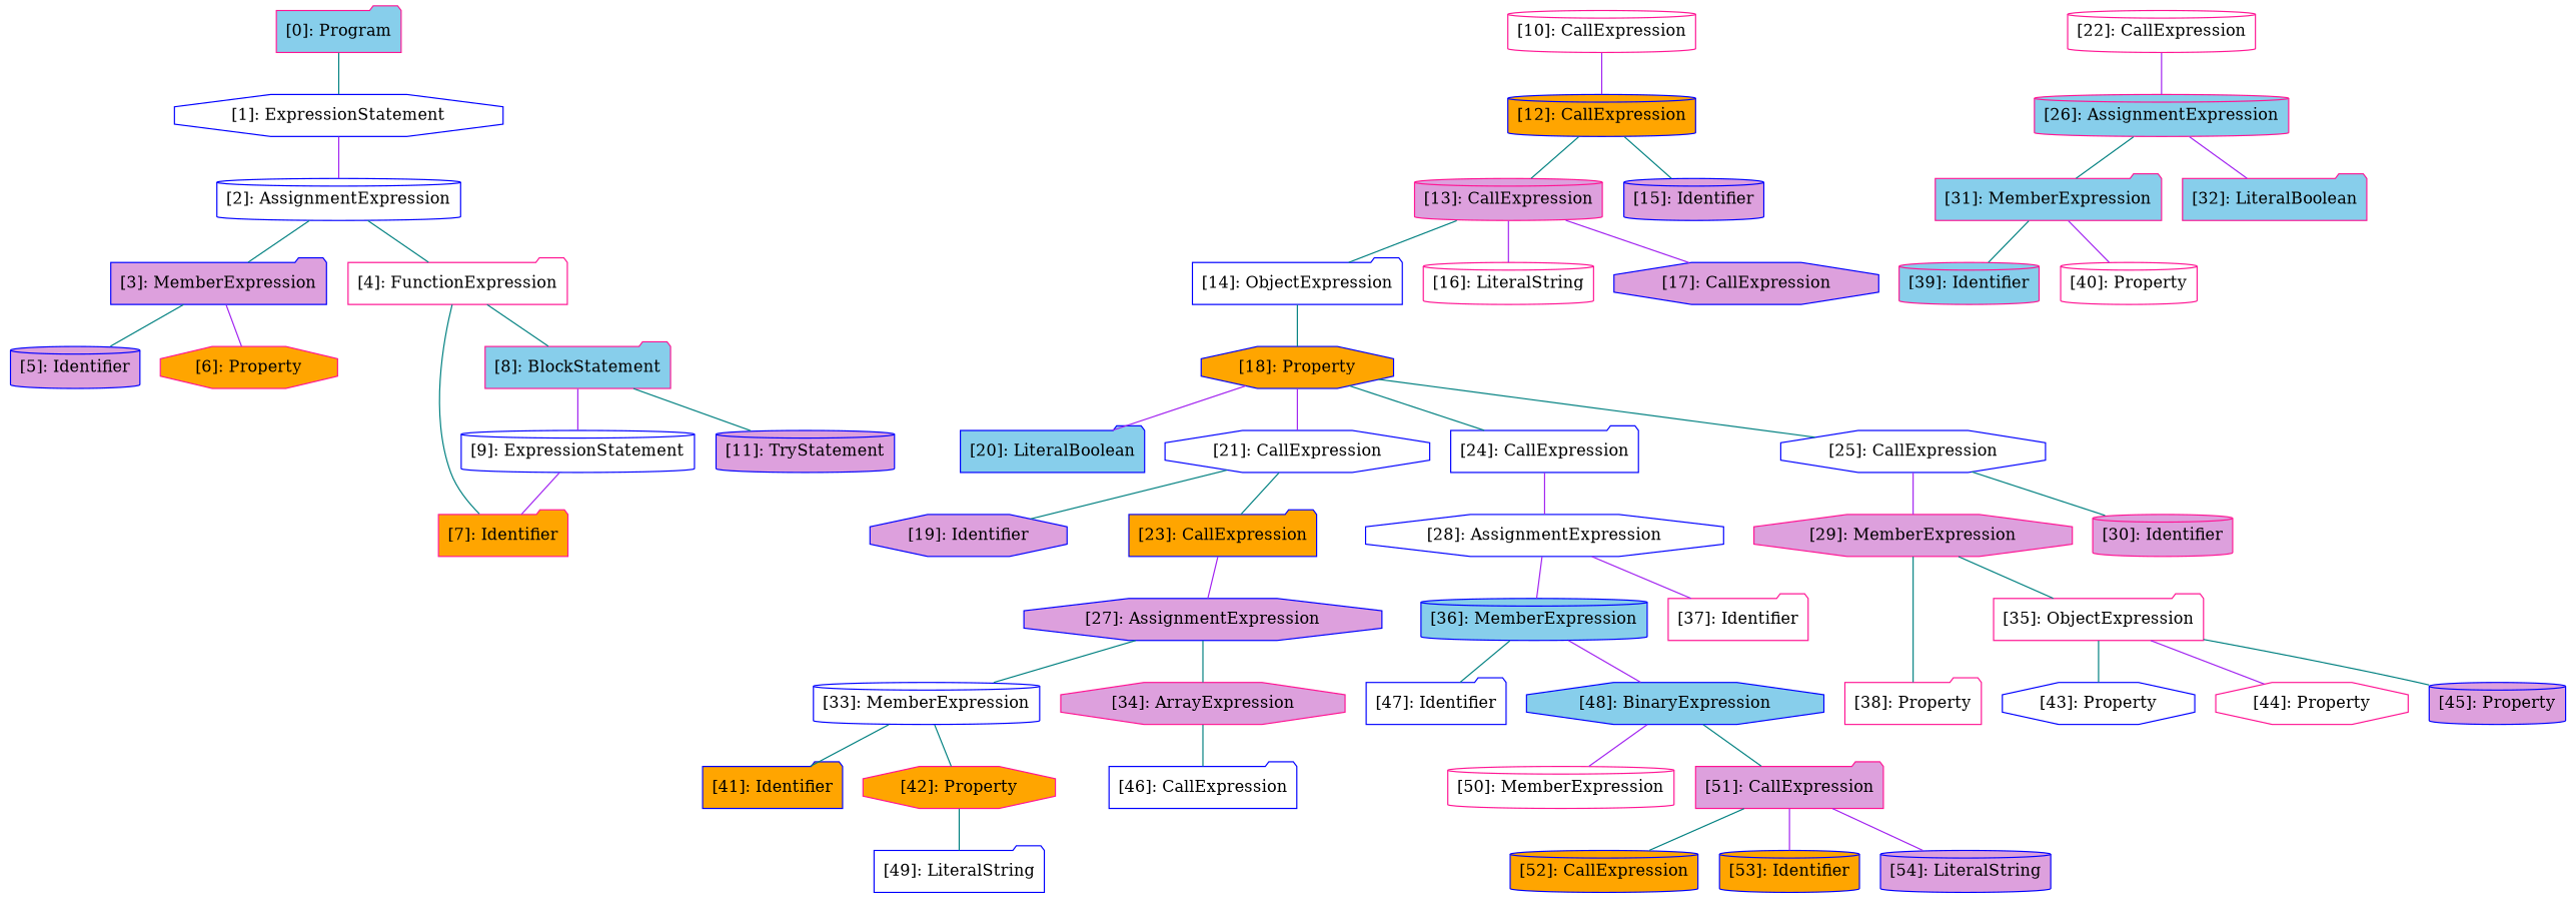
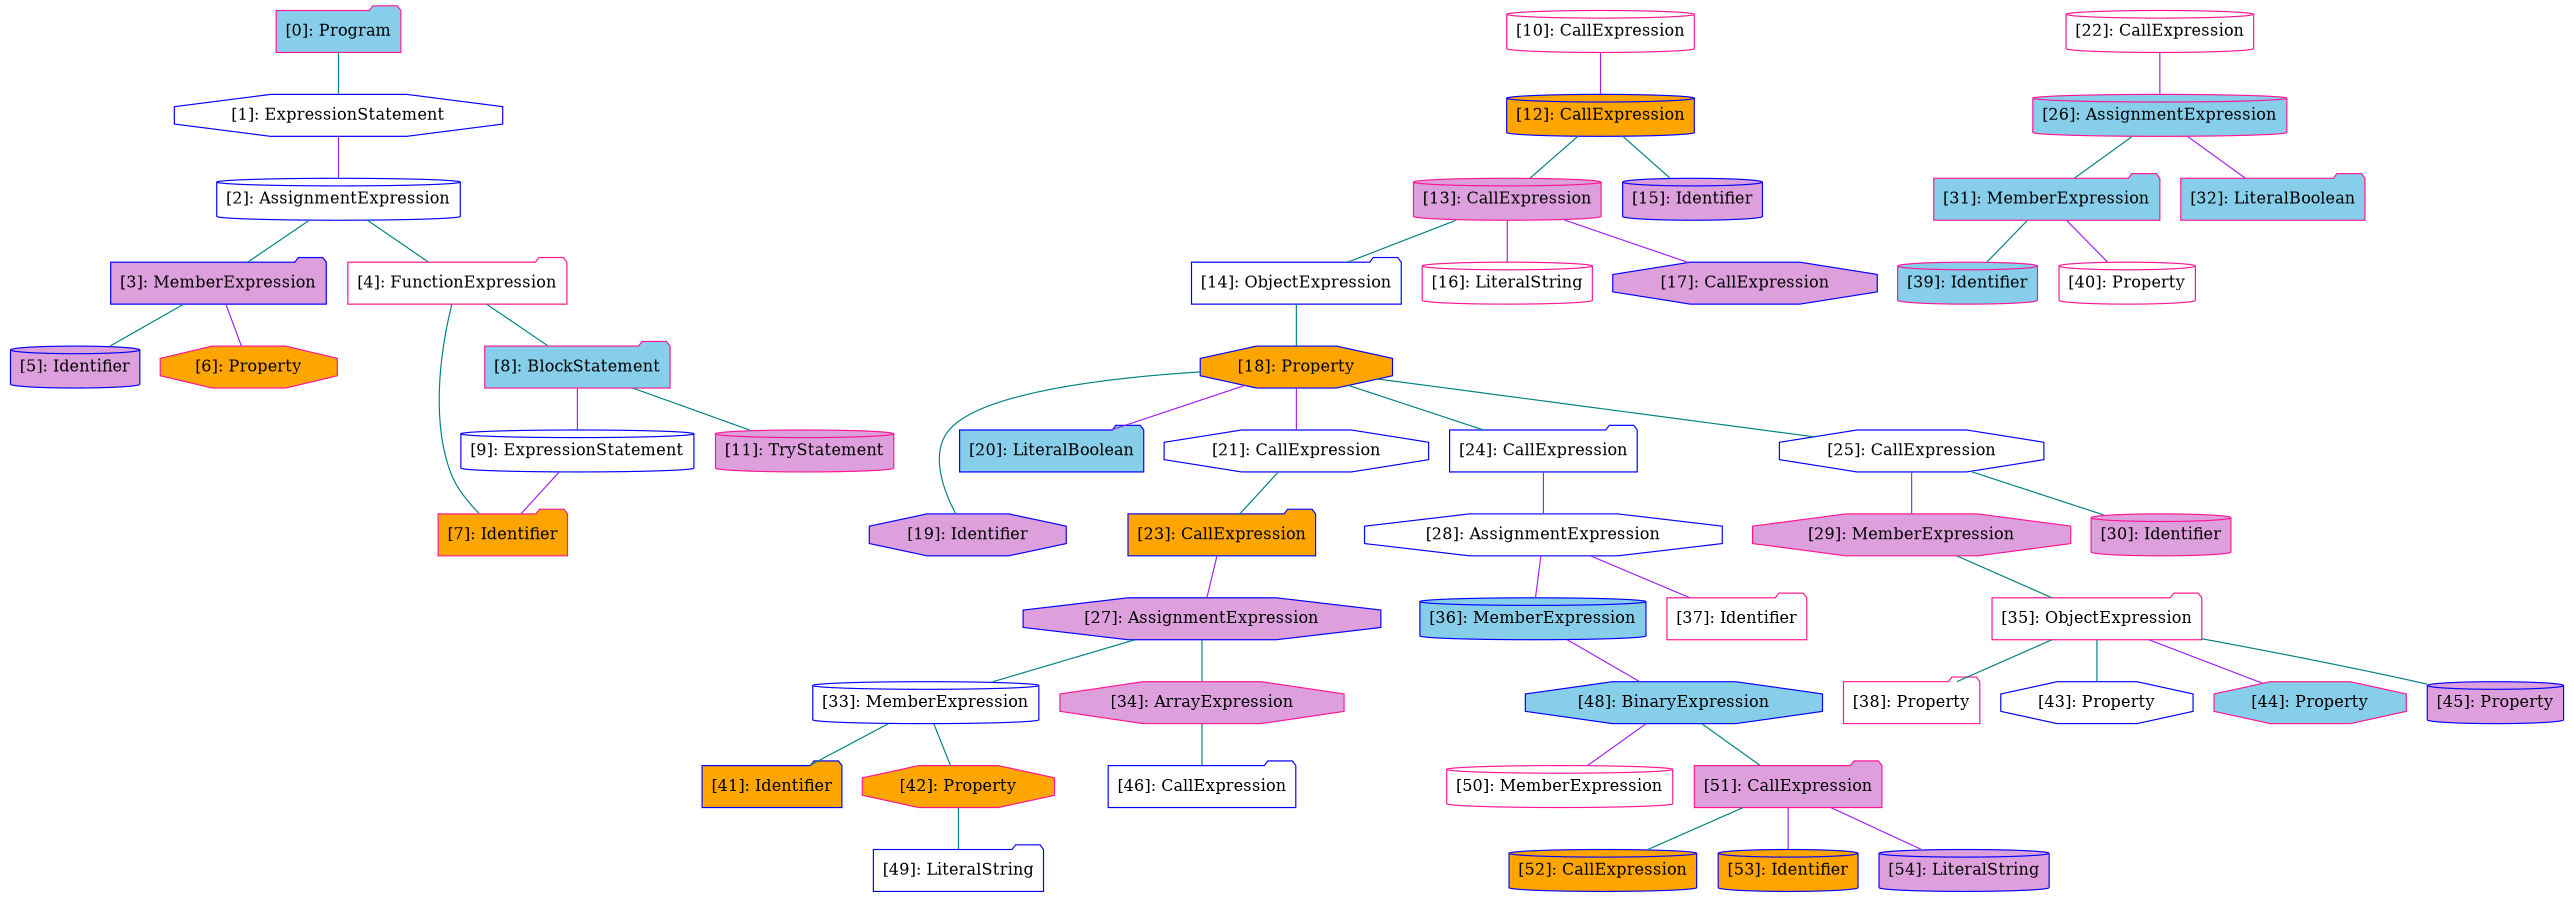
  graph {
    node [color=blue fillcolor=white shape=cylinder style=filled]
    edge [color=teal]
    n1 [color=deeppink fillcolor=skyblue label="[0]: Program" shape=folder]
    n2 [label="[1]: ExpressionStatement" shape=octagon]
    n3 [label="[2]: AssignmentExpression"]
    n4 [fillcolor=plum label="[3]: MemberExpression" shape=folder]
    n5 [color=deeppink label="[4]: FunctionExpression" shape=folder]
    n6 [fillcolor=plum label="[5]: Identifier"]
    n7 [color=deeppink fillcolor=orange label="[6]: Property" shape=octagon]
    n8 [color=deeppink fillcolor=orange label="[7]: Identifier" shape=folder]
    n9 [color=deeppink fillcolor=skyblue label="[8]: BlockStatement" shape=folder]
    n10 [label="[9]: ExpressionStatement"]
-   n11 [fillcolor=plum label="[11]: TryStatement"]
+   n11 [color=deeppink fillcolor=plum label="[11]: TryStatement"]
    n12 [color=deeppink label="[10]: CallExpression"]
    n13 [fillcolor=orange label="[12]: CallExpression"]
    n14 [color=deeppink fillcolor=plum label="[13]: CallExpression"]
    n15 [fillcolor=plum label="[15]: Identifier"]
    n16 [label="[14]: ObjectExpression" shape=folder]
    n17 [color=deeppink label="[16]: LiteralString"]
    n18 [fillcolor=plum label="[17]: CallExpression" shape=octagon]
    n19 [fillcolor=orange label="[18]: Property" shape=octagon]
    n20 [fillcolor=plum label="[19]: Identifier" shape=octagon]
    n21 [fillcolor=skyblue label="[20]: LiteralBoolean" shape=folder]
    n22 [label="[21]: CallExpression" shape=octagon]
    n23 [label="[24]: CallExpression" shape=folder]
    n24 [label="[25]: CallExpression" shape=octagon]
    n25 [fillcolor=orange label="[23]: CallExpression" shape=folder]
    n26 [label="[28]: AssignmentExpression" shape=octagon]
    n27 [color=deeppink fillcolor=plum label="[29]: MemberExpression" shape=octagon]
    n28 [color=deeppink fillcolor=plum label="[30]: Identifier"]
    n29 [fillcolor=plum label="[27]: AssignmentExpression" shape=octagon]
    n30 [color=deeppink label="[22]: CallExpression"]
    n31 [color=deeppink fillcolor=skyblue label="[26]: AssignmentExpression"]
    n32 [color=deeppink fillcolor=skyblue label="[31]: MemberExpression" shape=folder]
    n33 [color=deeppink fillcolor=skyblue label="[32]: LiteralBoolean" shape=folder]
    n34 [label="[33]: MemberExpression"]
    n35 [color=deeppink fillcolor=plum label="[34]: ArrayExpression" shape=octagon]
    n36 [fillcolor=skyblue label="[36]: MemberExpression"]
    n37 [color=deeppink label="[37]: Identifier" shape=folder]
    n38 [color=deeppink label="[35]: ObjectExpression" shape=folder]
    n39 [color=deeppink label="[38]: Property" shape=folder]
    n40 [color=deeppink fillcolor=skyblue label="[39]: Identifier"]
    n41 [color=deeppink label="[40]: Property"]
    n42 [fillcolor=orange label="[41]: Identifier" shape=folder]
    n43 [color=deeppink fillcolor=orange label="[42]: Property" shape=octagon]
    n44 [label="[46]: CallExpression" shape=folder]
-   n45 [label="[47]: Identifier" shape=folder]
    n46 [fillcolor=skyblue label="[48]: BinaryExpression" shape=octagon]
    n47 [label="[43]: Property" shape=octagon]
-   n48 [color=deeppink label="[44]: Property" shape=octagon]
+   n48 [color=deeppink fillcolor=skyblue label="[44]: Property" shape=octagon]
    n49 [fillcolor=plum label="[45]: Property"]
    n50 [label="[49]: LiteralString" shape=folder]
    n51 [color=deeppink label="[50]: MemberExpression"]
    n52 [color=deeppink fillcolor=plum label="[51]: CallExpression" shape=folder]
    n53 [fillcolor=orange label="[52]: CallExpression"]
    n54 [fillcolor=orange label="[53]: Identifier"]
    n55 [fillcolor=plum label="[54]: LiteralString"]
    n1 -- n2
    n2 -- n3 [color=purple]
    n3 -- n4
    n3 -- n5
    n4 -- n6
    n4 -- n7 [color=purple]
    n5 -- n8
    n5 -- n9
    n9 -- n10 [color=purple]
    n9 -- n11
    n10 -- n8 [color=purple]
    n12 -- n13 [color=purple]
    n13 -- n14
    n13 -- n15
    n14 -- n16
    n14 -- n17 [color=purple]
    n14 -- n18 [color=purple]
    n16 -- n19
-   n22 -- n20
+   n19 -- n20
    n19 -- n21 [color=purple]
    n19 -- n22 [color=purple]
    n19 -- n23
    n19 -- n24
    n22 -- n25
    n23 -- n26 [color=purple]
    n24 -- n27 [color=purple]
    n24 -- n28
    n25 -- n29 [color=purple]
    n26 -- n36 [color=purple]
    n26 -- n37 [color=purple]
    n27 -- n38
-   n27 -- n39
+   n38 -- n39
    n29 -- n34
    n29 -- n35
    n30 -- n31 [color=purple]
    n31 -- n32
    n31 -- n33 [color=purple]
    n32 -- n40
    n32 -- n41 [color=purple]
    n34 -- n42
    n34 -- n43
    n35 -- n44
-   n36 -- n45
    n36 -- n46 [color=purple]
    n38 -- n47
    n38 -- n48 [color=purple]
    n38 -- n49
    n43 -- n50
    n46 -- n51 [color=purple]
    n46 -- n52
    n52 -- n53
    n52 -- n54 [color=purple]
    n52 -- n55 [color=purple]
  }
